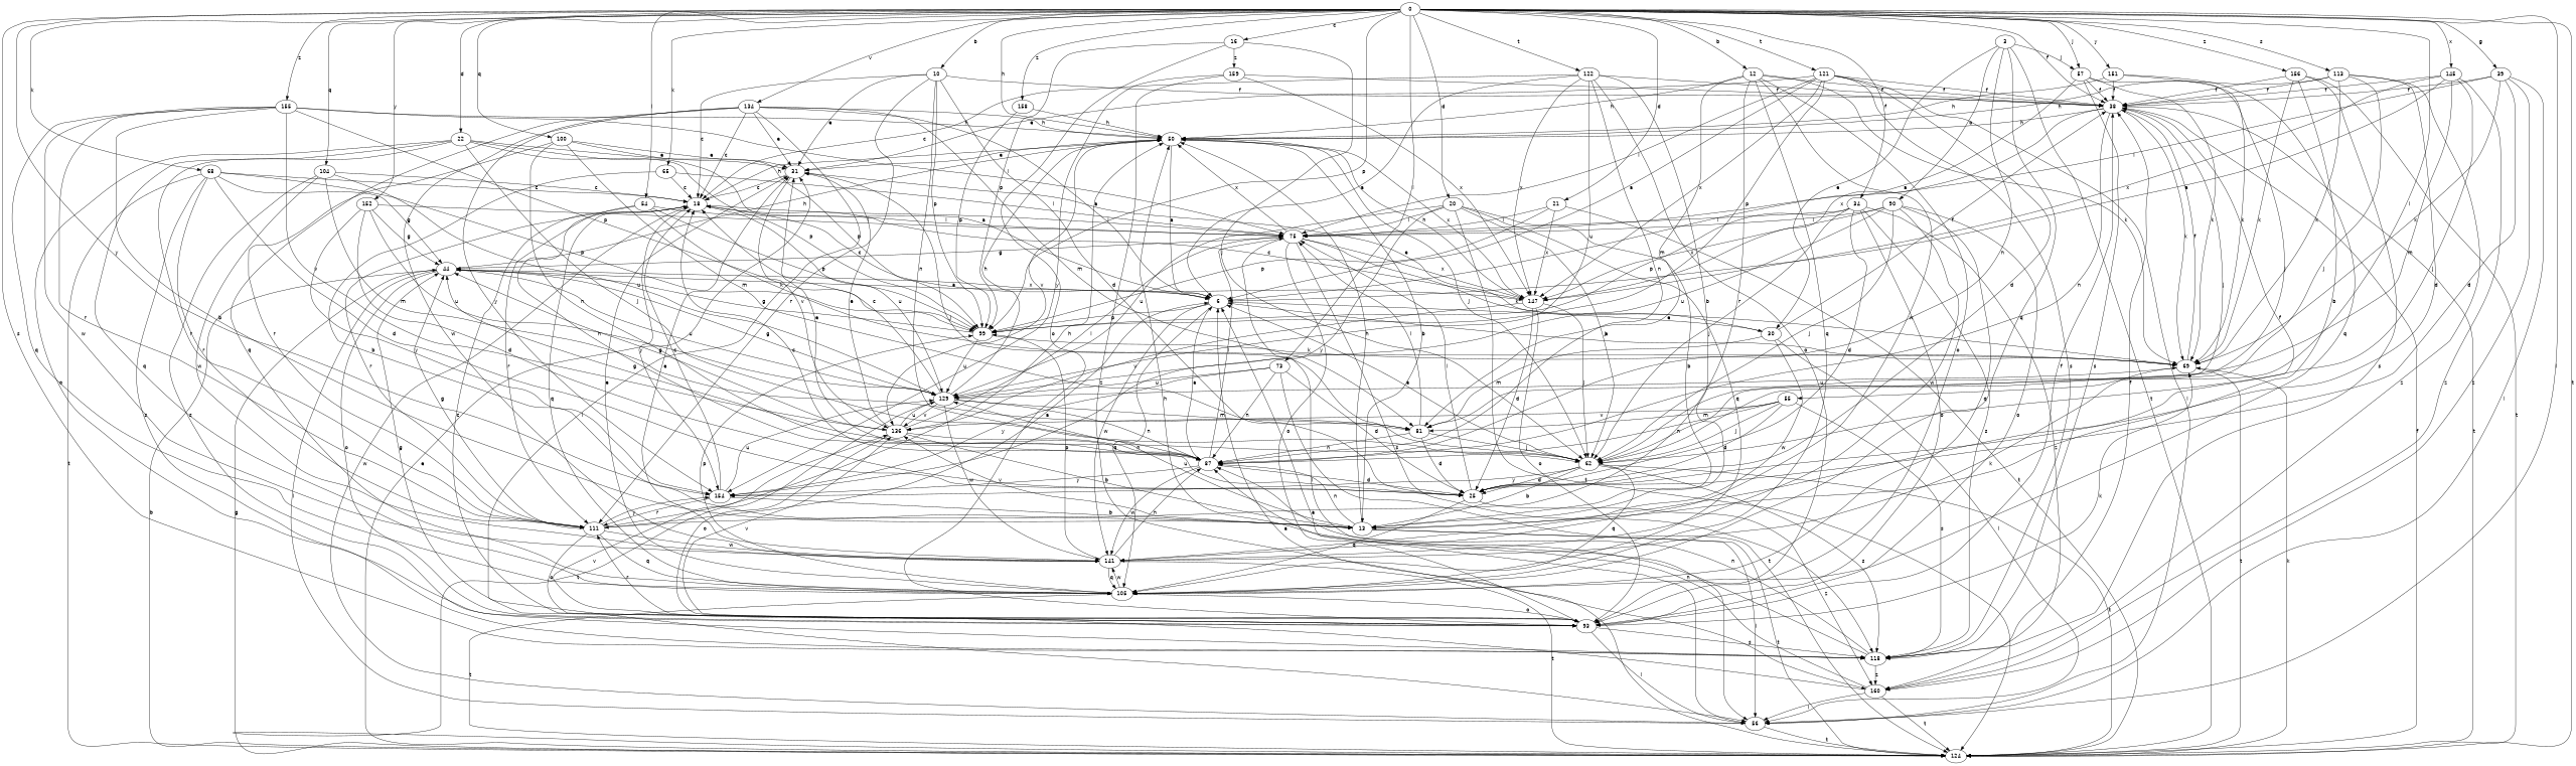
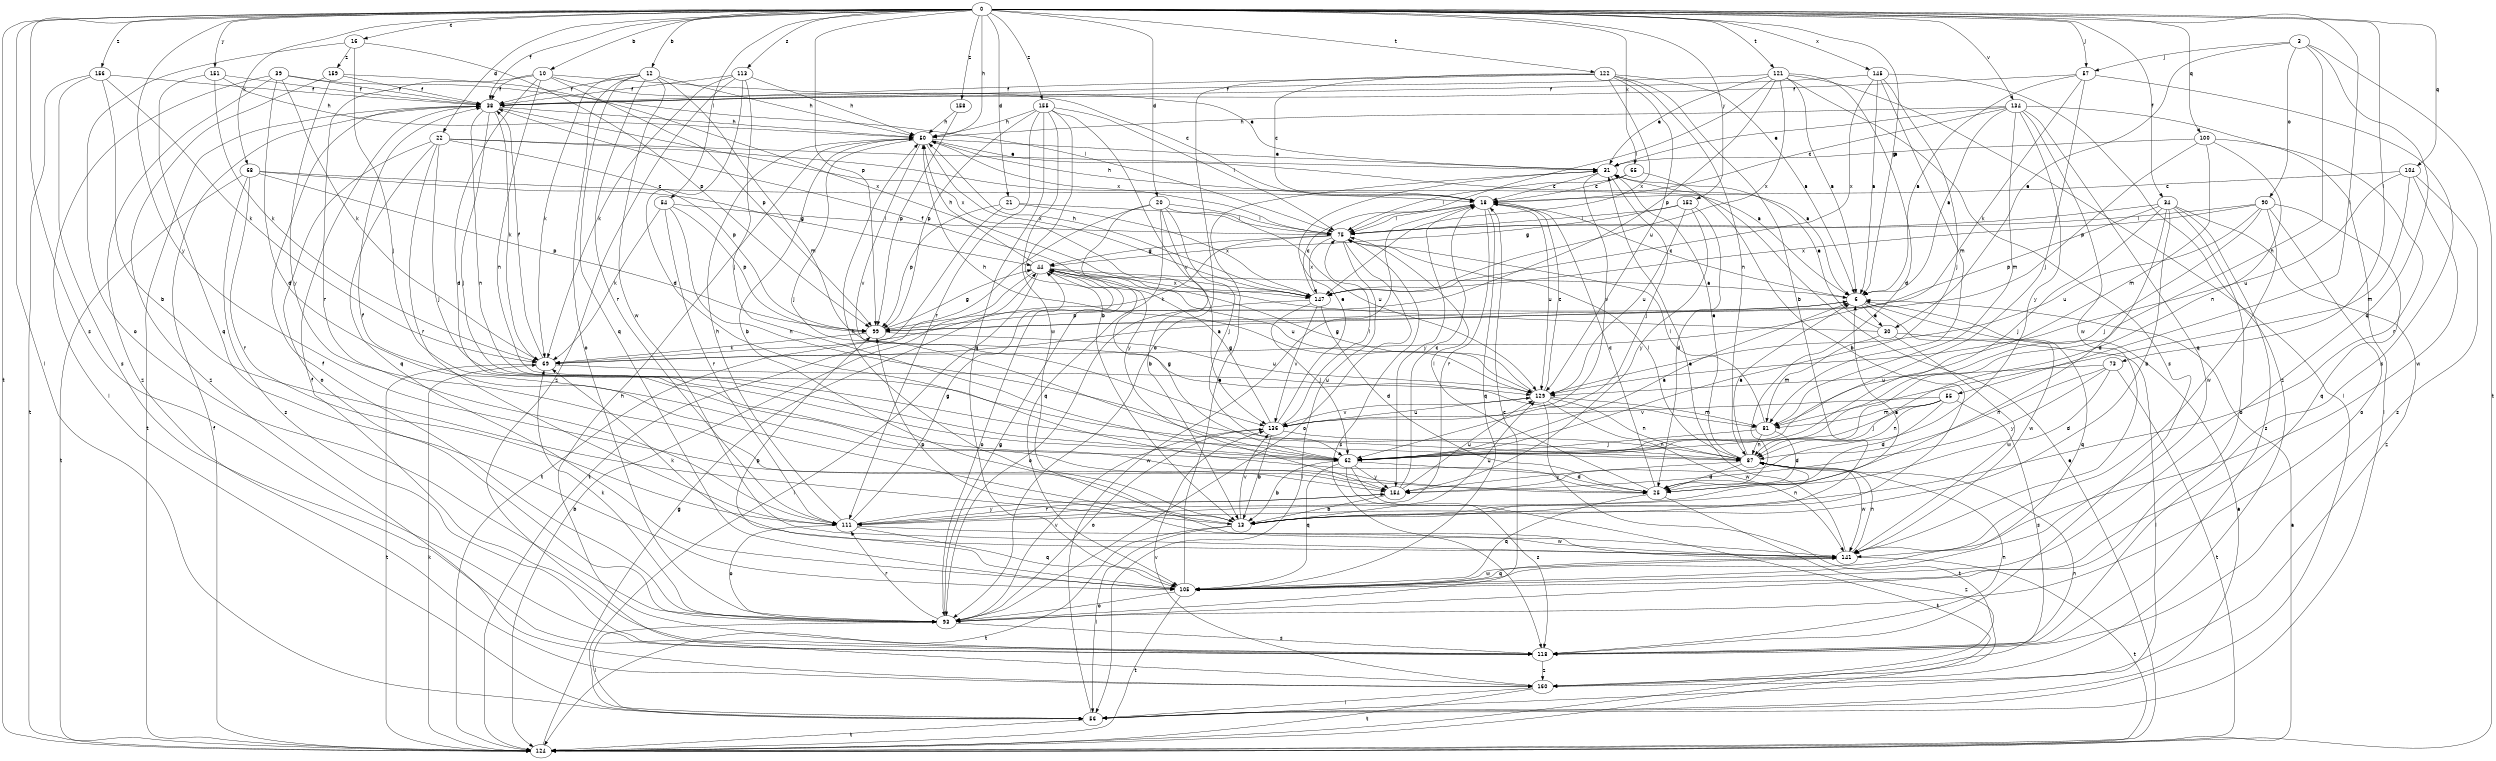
  strict digraph {
    fontname="DejaVu Sans"
    node [fontname="DejaVu Sans"]
    edge [fontname="DejaVu Sans"]
    0
    10
    12
    16
    20
    21
    22
    34
    38
    39
    50
    54
    55
    56
    57
    65
    68
    73
    99
    100
    104
    113
    118
    121
    122
    124
    134
    145
    151
    152
    154
    155
    156
    158
    87
    18
    25
    31
    111
    105
    141
    69
    81
    93
    62
    159
    13
    129
    75
    147
    6
    160
    136
    44
    3
    30
    90
    0 -> 10 [label=b]
    0 -> 12 [label=b]
    0 -> 16 [label=c]
    0 -> 20 [label=d]
    0 -> 21 [label=d]
    0 -> 22 [label=d]
    0 -> 34 [label=f]
    0 -> 38 [label=f]
-   0 -> 39 [label=g]
+   0 -> 6 [label=g]
    0 -> 50 [label=h]
    0 -> 54 [label=i]
    0 -> 55 [label=i]
    0 -> 56 [label=i]
    0 -> 57 [label=j]
    0 -> 65 [label=k]
    0 -> 68 [label=k]
    0 -> 73 [label=l]
    0 -> 99 [label=p]
    0 -> 100 [label=q]
    0 -> 104 [label=q]
    0 -> 113 [label=s]
    0 -> 118 [label=s]
    0 -> 121 [label=t]
    0 -> 122 [label=t]
    0 -> 124 [label=t]
    0 -> 134 [label=v]
    0 -> 145 [label=x]
    0 -> 151 [label=y]
    0 -> 152 [label=y]
    0 -> 154 [label=y]
    0 -> 155 [label=z]
    0 -> 156 [label=z]
    0 -> 158 [label=z]
    10 -> 38 [label=f]
    10 -> 99 [label=p]
    10 -> 87 [label=n]
    10 -> 18 [label=c]
    10 -> 25 [label=d]
    10 -> 31 [label=e]
    10 -> 111 [label=r]
    12 -> 38 [label=f]
    12 -> 50 [label=h]
    12 -> 111 [label=r]
    12 -> 105 [label=q]
    12 -> 141 [label=w]
    12 -> 69 [label=k]
    12 -> 81 [label=m]
    12 -> 93 [label=o]
    16 -> 99 [label=p]
    16 -> 93 [label=o]
    16 -> 62 [label=j]
    16 -> 159 [label=z]
    20 -> 124 [label=t]
    20 -> 154 [label=y]
    20 -> 105 [label=q]
    20 -> 62 [label=j]
    20 -> 13 [label=b]
    20 -> 129 [label=u]
    20 -> 75 [label=l]
    21 -> 99 [label=p]
    21 -> 124 [label=t]
    21 -> 75 [label=l]
    21 -> 147 [label=x]
    22 -> 99 [label=p]
    22 -> 31 [label=e]
    22 -> 111 [label=r]
    22 -> 105 [label=q]
    22 -> 93 [label=o]
    22 -> 62 [label=j]
    22 -> 6 [label=a]
    34 -> 99 [label=p]
    34 -> 118 [label=s]
    34 -> 25 [label=d]
    34 -> 93 [label=o]
    34 -> 62 [label=j]
+   34 -> 13 [label=b]
    34 -> 75 [label=l]
    34 -> 160 [label=z]
    38 -> 50 [label=h]
    38 -> 124 [label=t]
    38 -> 87 [label=n]
    38 -> 69 [label=k]
    38 -> 62 [label=j]
    38 -> 147 [label=x]
    39 -> 38 [label=f]
    39 -> 56 [label=i]
    39 -> 25 [label=d]
    39 -> 69 [label=k]
    39 -> 75 [label=l]
    39 -> 160 [label=z]
    50 -> 31 [label=e]
    50 -> 62 [label=j]
    50 -> 13 [label=b]
    50 -> 147 [label=x]
    50 -> 6 [label=a]
    50 -> 136 [label=v]
    54 -> 99 [label=p]
    54 -> 87 [label=n]
    54 -> 111 [label=r]
    54 -> 69 [label=k]
    54 -> 75 [label=l]
    55 -> 118 [label=s]
    55 -> 87 [label=n]
    55 -> 25 [label=d]
    55 -> 81 [label=m]
    55 -> 62 [label=j]
    55 -> 136 [label=v]
    56 -> 124 [label=t]
    56 -> 18 [label=w]
    56 -> 6 [label=a]
    57 -> 38 [label=f]
    57 -> 118 [label=s]
    57 -> 69 [label=k]
    57 -> 62 [label=j]
    57 -> 6 [label=a]
    65 -> 18 [label=c]
    65 -> 13 [label=b]
    65 -> 75 [label=l]
    68 -> 99 [label=p]
    68 -> 118 [label=s]
    68 -> 124 [label=t]
    68 -> 18 [label=c]
-   68 -> 25 [label=d]
    68 -> 111 [label=r]
    68 -> 44 [label=g]
    73 -> 124 [label=t]
    73 -> 154 [label=y]
    73 -> 87 [label=n]
    73 -> 25 [label=d]
    73 -> 129 [label=u]
    99 -> 69 [label=k]
    99 -> 129 [label=u]
    99 -> 44 [label=g]
    100 -> 99 [label=p]
    100 -> 87 [label=n]
    100 -> 31 [label=e]
    100 -> 111 [label=r]
    100 -> 81 [label=m]
    104 -> 118 [label=s]
    104 -> 18 [label=c]
    104 -> 141 [label=w]
    104 -> 81 [label=m]
    104 -> 129 [label=u]
    113 -> 38 [label=f]
    113 -> 50 [label=h]
    113 -> 25 [label=d]
    113 -> 69 [label=k]
    113 -> 62 [label=j]
    113 -> 160 [label=z]
    118 -> 38 [label=f]
    118 -> 50 [label=h]
    118 -> 87 [label=n]
    118 -> 160 [label=z]
    121 -> 38 [label=f]
    121 -> 56 [label=i]
    121 -> 99 [label=p]
    121 -> 118 [label=s]
    121 -> 25 [label=d]
    121 -> 31 [label=e]
    121 -> 75 [label=l]
    121 -> 147 [label=x]
    121 -> 6 [label=a]
    122 -> 38 [label=f]
    122 -> 87 [label=n]
    122 -> 18 [label=c]
    122 -> 93 [label=o]
    122 -> 13 [label=b]
    122 -> 129 [label=u]
    122 -> 147 [label=x]
    122 -> 6 [label=a]
    124 -> 38 [label=f]
    124 -> 31 [label=e]
    124 -> 69 [label=k]
    124 -> 6 [label=a]
    124 -> 44 [label=g]
    134 -> 50 [label=h]
    134 -> 56 [label=i]
    134 -> 154 [label=y]
    134 -> 18 [label=c]
    134 -> 31 [label=e]
    134 -> 105 [label=q]
    134 -> 141 [label=w]
    134 -> 81 [label=m]
    134 -> 6 [label=a]
    145 -> 38 [label=f]
    145 -> 81 [label=m]
    145 -> 62 [label=j]
    145 -> 147 [label=x]
    145 -> 6 [label=a]
    145 -> 160 [label=z]
    151 -> 38 [label=f]
    151 -> 50 [label=h]
    151 -> 105 [label=q]
    151 -> 69 [label=k]
    152 -> 154 [label=y]
    152 -> 25 [label=d]
    152 -> 129 [label=u]
    152 -> 75 [label=l]
    152 -> 44 [label=g]
    154 -> 18 [label=c]
    154 -> 111 [label=r]
    154 -> 13 [label=b]
    154 -> 129 [label=u]
    155 -> 50 [label=h]
    155 -> 99 [label=p]
    155 -> 111 [label=r]
    155 -> 105 [label=q]
    155 -> 141 [label=w]
    155 -> 13 [label=b]
    155 -> 75 [label=l]
    155 -> 136 [label=v]
    156 -> 38 [label=f]
    156 -> 118 [label=s]
    156 -> 124 [label=t]
    156 -> 69 [label=k]
    156 -> 13 [label=b]
    158 -> 50 [label=h]
    158 -> 99 [label=p]
    87 -> 154 [label=y]
    87 -> 25 [label=d]
    87 -> 31 [label=e]
    87 -> 141 [label=w]
    87 -> 75 [label=l]
    87 -> 6 [label=a]
    18 -> 50 [label=h]
    18 -> 154 [label=y]
    18 -> 111 [label=r]
    18 -> 105 [label=q]
    18 -> 129 [label=u]
    18 -> 75 [label=l]
    25 -> 18 [label=c]
    25 -> 105 [label=q]
    25 -> 75 [label=l]
    25 -> 160 [label=z]
    31 -> 18 [label=c]
    31 -> 62 [label=j]
    31 -> 136 [label=v]
    111 -> 50 [label=h]
    111 -> 154 [label=y]
    111 -> 105 [label=q]
    111 -> 141 [label=w]
    111 -> 93 [label=o]
    111 -> 6 [label=a]
    111 -> 44 [label=g]
    105 -> 99 [label=p]
    105 -> 124 [label=t]
    105 -> 31 [label=e]
    105 -> 141 [label=w]
    105 -> 93 [label=o]
    141 -> 99 [label=p]
    141 -> 124 [label=t]
    141 -> 87 [label=n]
    141 -> 31 [label=e]
    141 -> 105 [label=q]
    141 -> 69 [label=k]
    69 -> 38 [label=f]
    69 -> 124 [label=t]
    69 -> 129 [label=u]
    69 -> 6 [label=a]
    81 -> 87 [label=n]
    81 -> 25 [label=d]
    81 -> 62 [label=j]
    81 -> 75 [label=l]
    93 -> 38 [label=f]
    93 -> 56 [label=i]
    93 -> 118 [label=s]
    93 -> 18 [label=c]
    93 -> 111 [label=r]
    93 -> 69 [label=k]
    93 -> 136 [label=v]
    93 -> 44 [label=g]
    62 -> 118 [label=s]
    62 -> 124 [label=t]
    62 -> 154 [label=y]
    62 -> 25 [label=d]
    62 -> 105 [label=q]
    62 -> 13 [label=b]
    62 -> 6 [label=a]
    62 -> 44 [label=g]
    159 -> 38 [label=f]
    159 -> 154 [label=y]
    159 -> 147 [label=x]
    159 -> 160 [label=z]
    13 -> 38 [label=f]
    13 -> 50 [label=h]
    13 -> 56 [label=i]
    13 -> 124 [label=t]
    13 -> 87 [label=n]
    13 -> 129 [label=u]
    13 -> 136 [label=v]
    129 -> 50 [label=h]
    129 -> 124 [label=t]
    129 -> 87 [label=n]
    129 -> 18 [label=c]
    129 -> 141 [label=w]
    129 -> 81 [label=m]
    129 -> 136 [label=v]
    129 -> 44 [label=g]
    75 -> 50 [label=x]
    75 -> 56 [label=i]
    75 -> 118 [label=s]
    75 -> 69 [label=k]
    75 -> 93 [label=o]
    75 -> 147 [label=x]
    75 -> 44 [label=g]
    147 -> 50 [label=h]
    147 -> 18 [label=c]
    147 -> 25 [label=d]
    147 -> 93 [label=o]
    147 -> 62 [label=j]
    147 -> 136 [label=v]
    6 -> 99 [label=p]
    6 -> 18 [label=c]
    6 -> 105 [label=q]
    6 -> 141 [label=w]
    6 -> 30 [label=e]
    160 -> 56 [label=i]
    160 -> 124 [label=t]
    160 -> 87 [label=n]
    160 -> 136 [label=v]
    136 -> 87 [label=n]
    136 -> 31 [label=e]
    136 -> 93 [label=o]
    136 -> 13 [label=b]
    136 -> 129 [label=u]
    136 -> 75 [label=l]
    136 -> 44 [label=g]
    44 -> 50 [label=h]
    44 -> 56 [label=i]
    44 -> 124 [label=b]
    44 -> 93 [label=o]
    44 -> 129 [label=u]
    44 -> 147 [label=x]
    44 -> 6 [label=a]
    3 -> 57 [label=j]
    3 -> 124 [label=t]
    3 -> 87 [label=n]
    3 -> 105 [label=q]
    3 -> 30 [label=e]
    3 -> 90 [label=o]
    30 -> 38 [label=f]
    30 -> 56 [label=i]
    30 -> 31 [label=e]
    30 -> 141 [label=w]
    30 -> 81 [label=m]
    90 -> 105 [label=q]
    90 -> 141 [label=w]
    90 -> 93 [label=o]
    90 -> 62 [label=j]
    90 -> 129 [label=u]
    90 -> 75 [label=l]
    90 -> 147 [label=x]
  }
